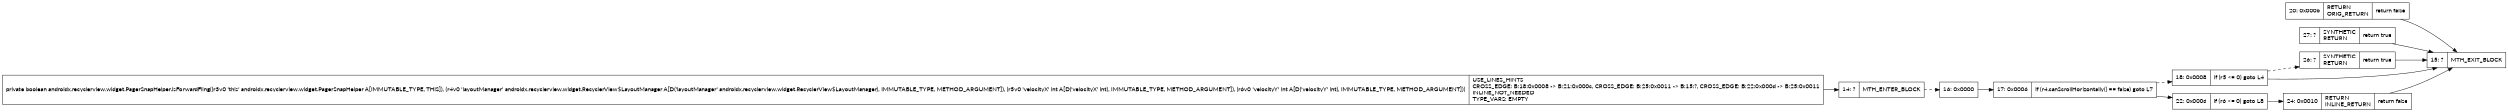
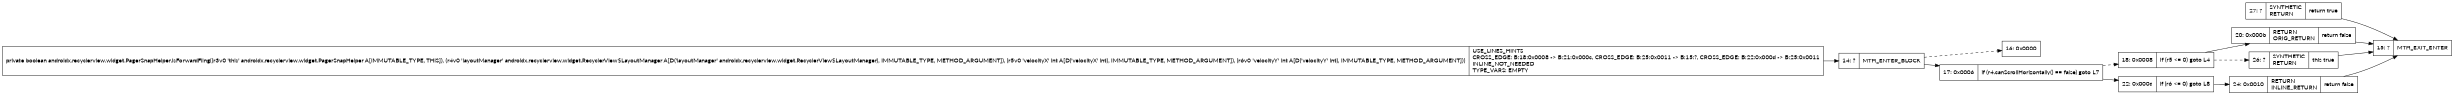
  digraph {
    fontname=Lato
    rankdir=LR
    node [fontname=Lato shape=record]
    edge [fontname=Lato]
    n1 [label="{14\:\ ?|MTH_ENTER_BLOCK\l}"]
    n2 [label="{16\:\ 0x0000}"]
    n3 [label="{17\:\ 0x0006|if (r4.canScrollHorizontally() == false) goto L7\l}"]
    n4 [label="{18\:\ 0x0008|if (r5 \<= 0) goto L4\l}"]
    n5 [label="{22\:\ 0x000d|if (r6 \<= 0) goto L8\l}"]
    n6 [label="{20\:\ 0x000b|RETURN\lORIG_RETURN\l|return false\l}"]
-   n7 [label="{26\:\ ?|SYNTHETIC\lRETURN\l|return true\l}"]
+   n7 [label="{26\:\ ?|SYNTHETIC\lRETURN\l|this true\l}"]
    n8 [label="{24\:\ 0x0010|RETURN\lINLINE_RETURN\l|return false\l}"]
-   n9 [label="{15\:\ ?|MTH_EXIT_BLOCK\l}"]
+   n9 [label="{15\:\ ?|MTH_EXIT_ENTER\l}"]
    n10 [label="{27\:\ ?|SYNTHETIC\lRETURN\l|return true\l}"]
    n11 [label="{private boolean androidx.recyclerview.widget.PagerSnapHelper.isForwardFling((r3v0 'this' androidx.recyclerview.widget.PagerSnapHelper A[IMMUTABLE_TYPE, THIS]), (r4v0 'layoutManager' androidx.recyclerview.widget.RecyclerView$LayoutManager A[D('layoutManager' androidx.recyclerview.widget.RecyclerView$LayoutManager), IMMUTABLE_TYPE, METHOD_ARGUMENT]), (r5v0 'velocityX' int A[D('velocityX' int), IMMUTABLE_TYPE, METHOD_ARGUMENT]), (r6v0 'velocityY' int A[D('velocityY' int), IMMUTABLE_TYPE, METHOD_ARGUMENT]))  | USE_LINES_HINTS\lCROSS_EDGE: B:18:0x0008 \-\> B:21:0x000c, CROSS_EDGE: B:25:0x0011 \-\> B:15:?, CROSS_EDGE: B:22:0x000d \-\> B:25:0x0011\lINLINE_NOT_NEEDED\lTYPE_VARS: EMPTY\l}"]
    n1 -> n2 [style=dashed]
-   n2 -> n3
+   n1 -> n3
    n3 -> n4 [style=dashed]
    n3 -> n5
-   n4 -> n9
+   n4 -> n6
    n4 -> n7 [style=dashed]
    n5 -> n8
    n6 -> n9
    n7 -> n9
    n8 -> n9
    n10 -> n9
    n11 -> n1
  }
